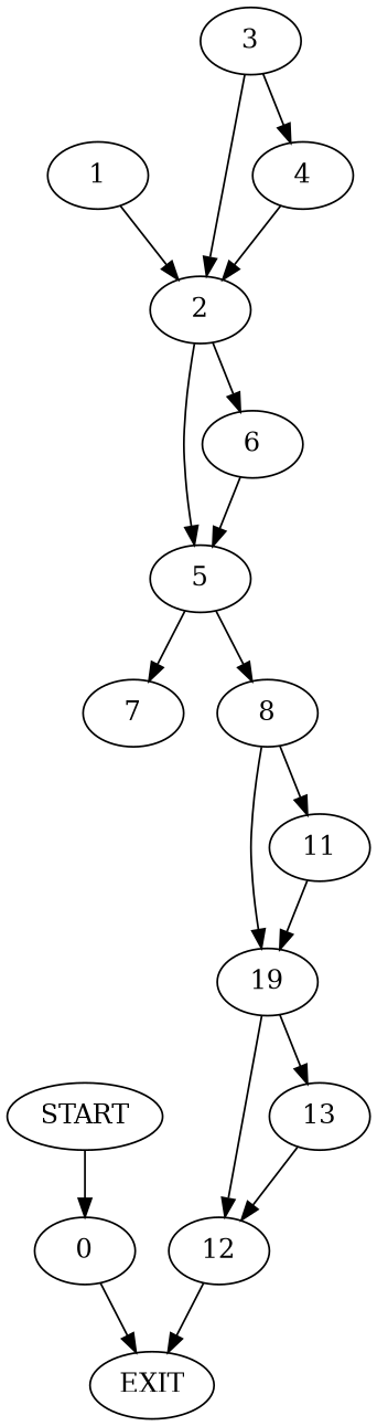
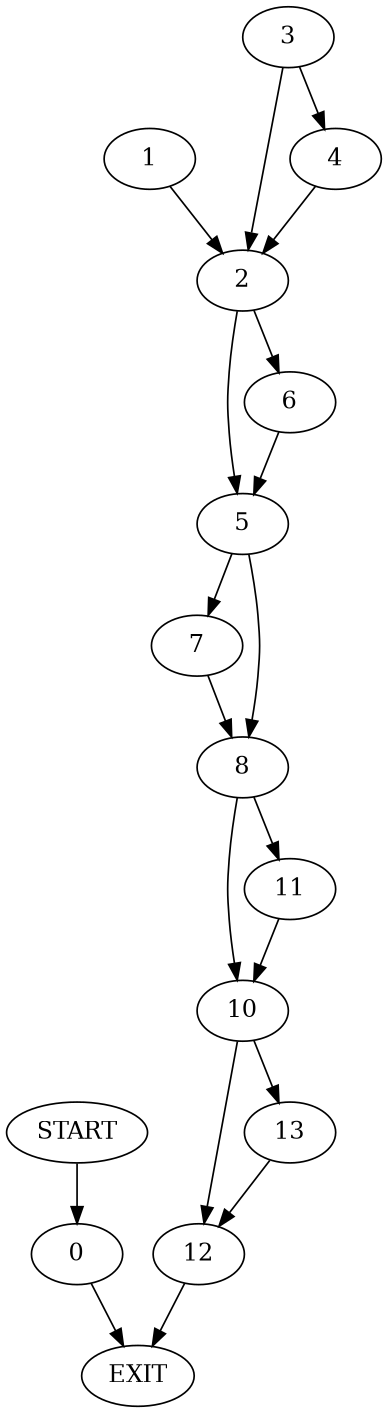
  digraph {
    fontname="DejaVu Serif"
    node [fontname="DejaVu Serif"]
    edge [fontname="DejaVu Serif"]
    n1 [label=START]
    n2 [label=0]
    1
    2
    n5 [label=EXIT]
    5
    6
    3
    4
    7
    8
-   10 [label=19]
+   10
    11
    12
    13
    n1 -> n2
    n2 -> n5
    1 -> 2
    2 -> 5
    2 -> 6
    5 -> 7
    5 -> 8
    6 -> 5
    3 -> 2
    3 -> 4
    4 -> 2
+   7 -> 8
    8 -> 10
    8 -> 11
    10 -> 12
    10 -> 13
    11 -> 10
    12 -> n5
    13 -> 12
  }
